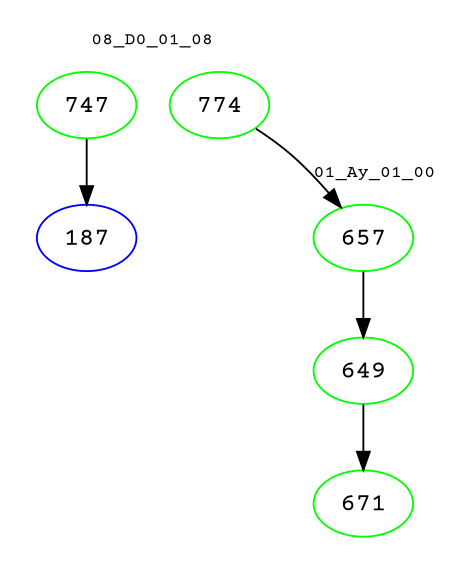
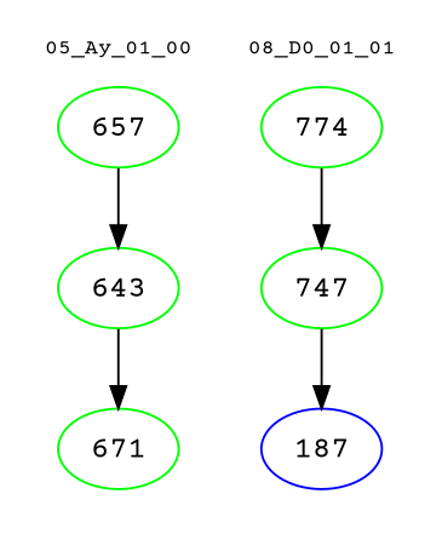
  digraph {
    fontname="Courier Prime"
    node [color=green fontname="Courier Prime"]
    edge [color=black fontname="Courier Prime"]
    n1 [label=657]
-   n2 [label=649]
+   n2 [label=643]
    n3 [label=671]
    n4 [label=774]
    n5 [label=747]
    n6 [color=blue label=187]
    subgraph cluster_1 {
      color=white
      fontsize=10
-     label="01_Ay_01_00"
+     label="05_Ay_01_00"
      n1
      n2
      n3
    }
    subgraph cluster_2 {
      color=white
      fontsize=10
-     label="08_D0_01_08"
+     label="08_D0_01_01"
      n4
      n5
      n6
    }
    n1 -> n2
    n2 -> n3
-   n4 -> n1
+   n4 -> n5
    n5 -> n6
  }
